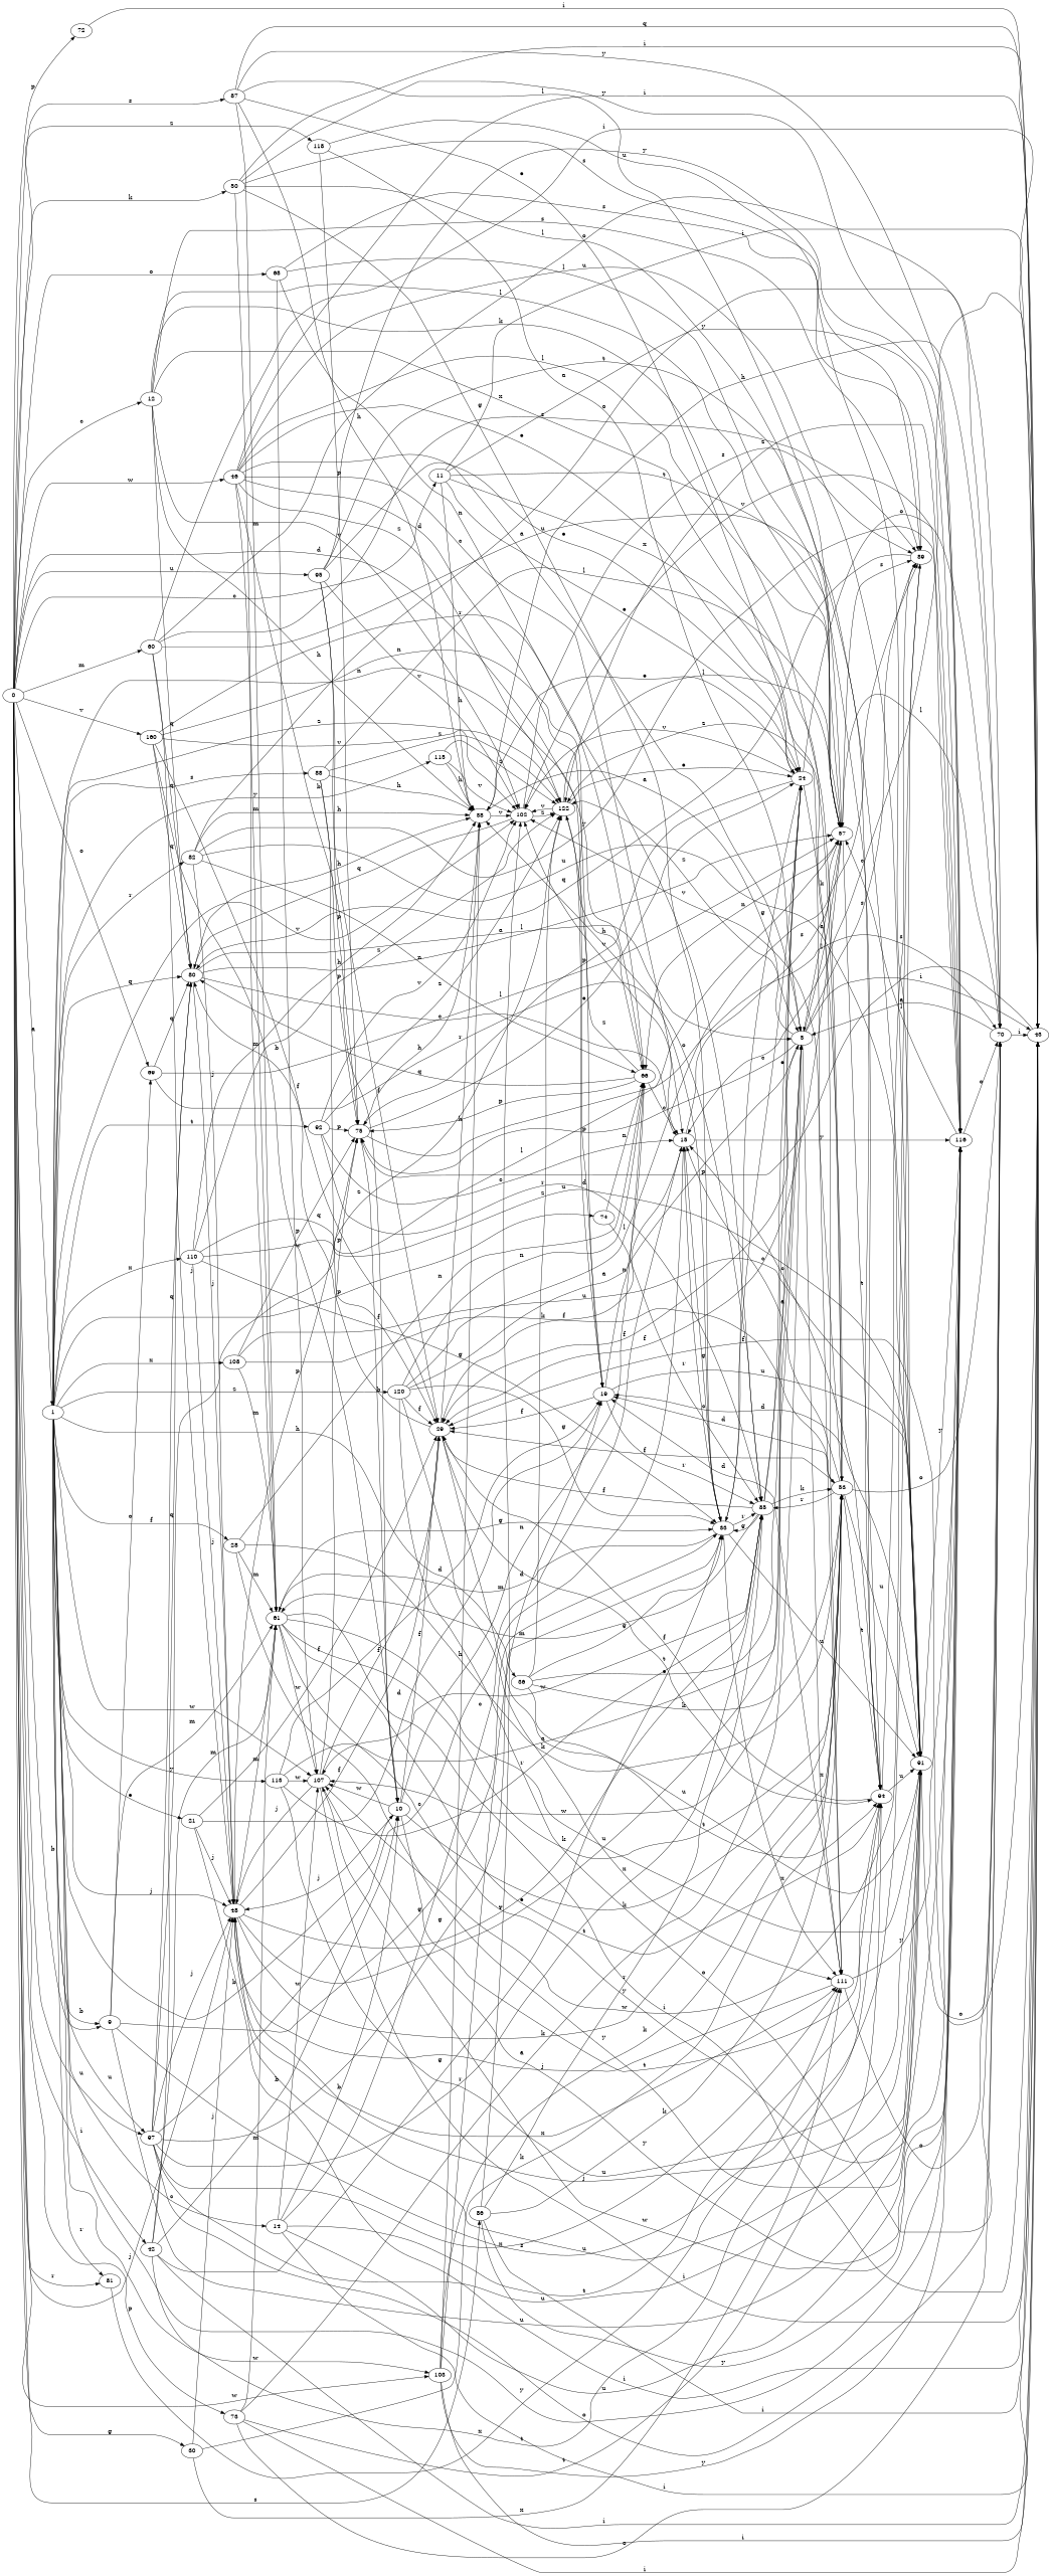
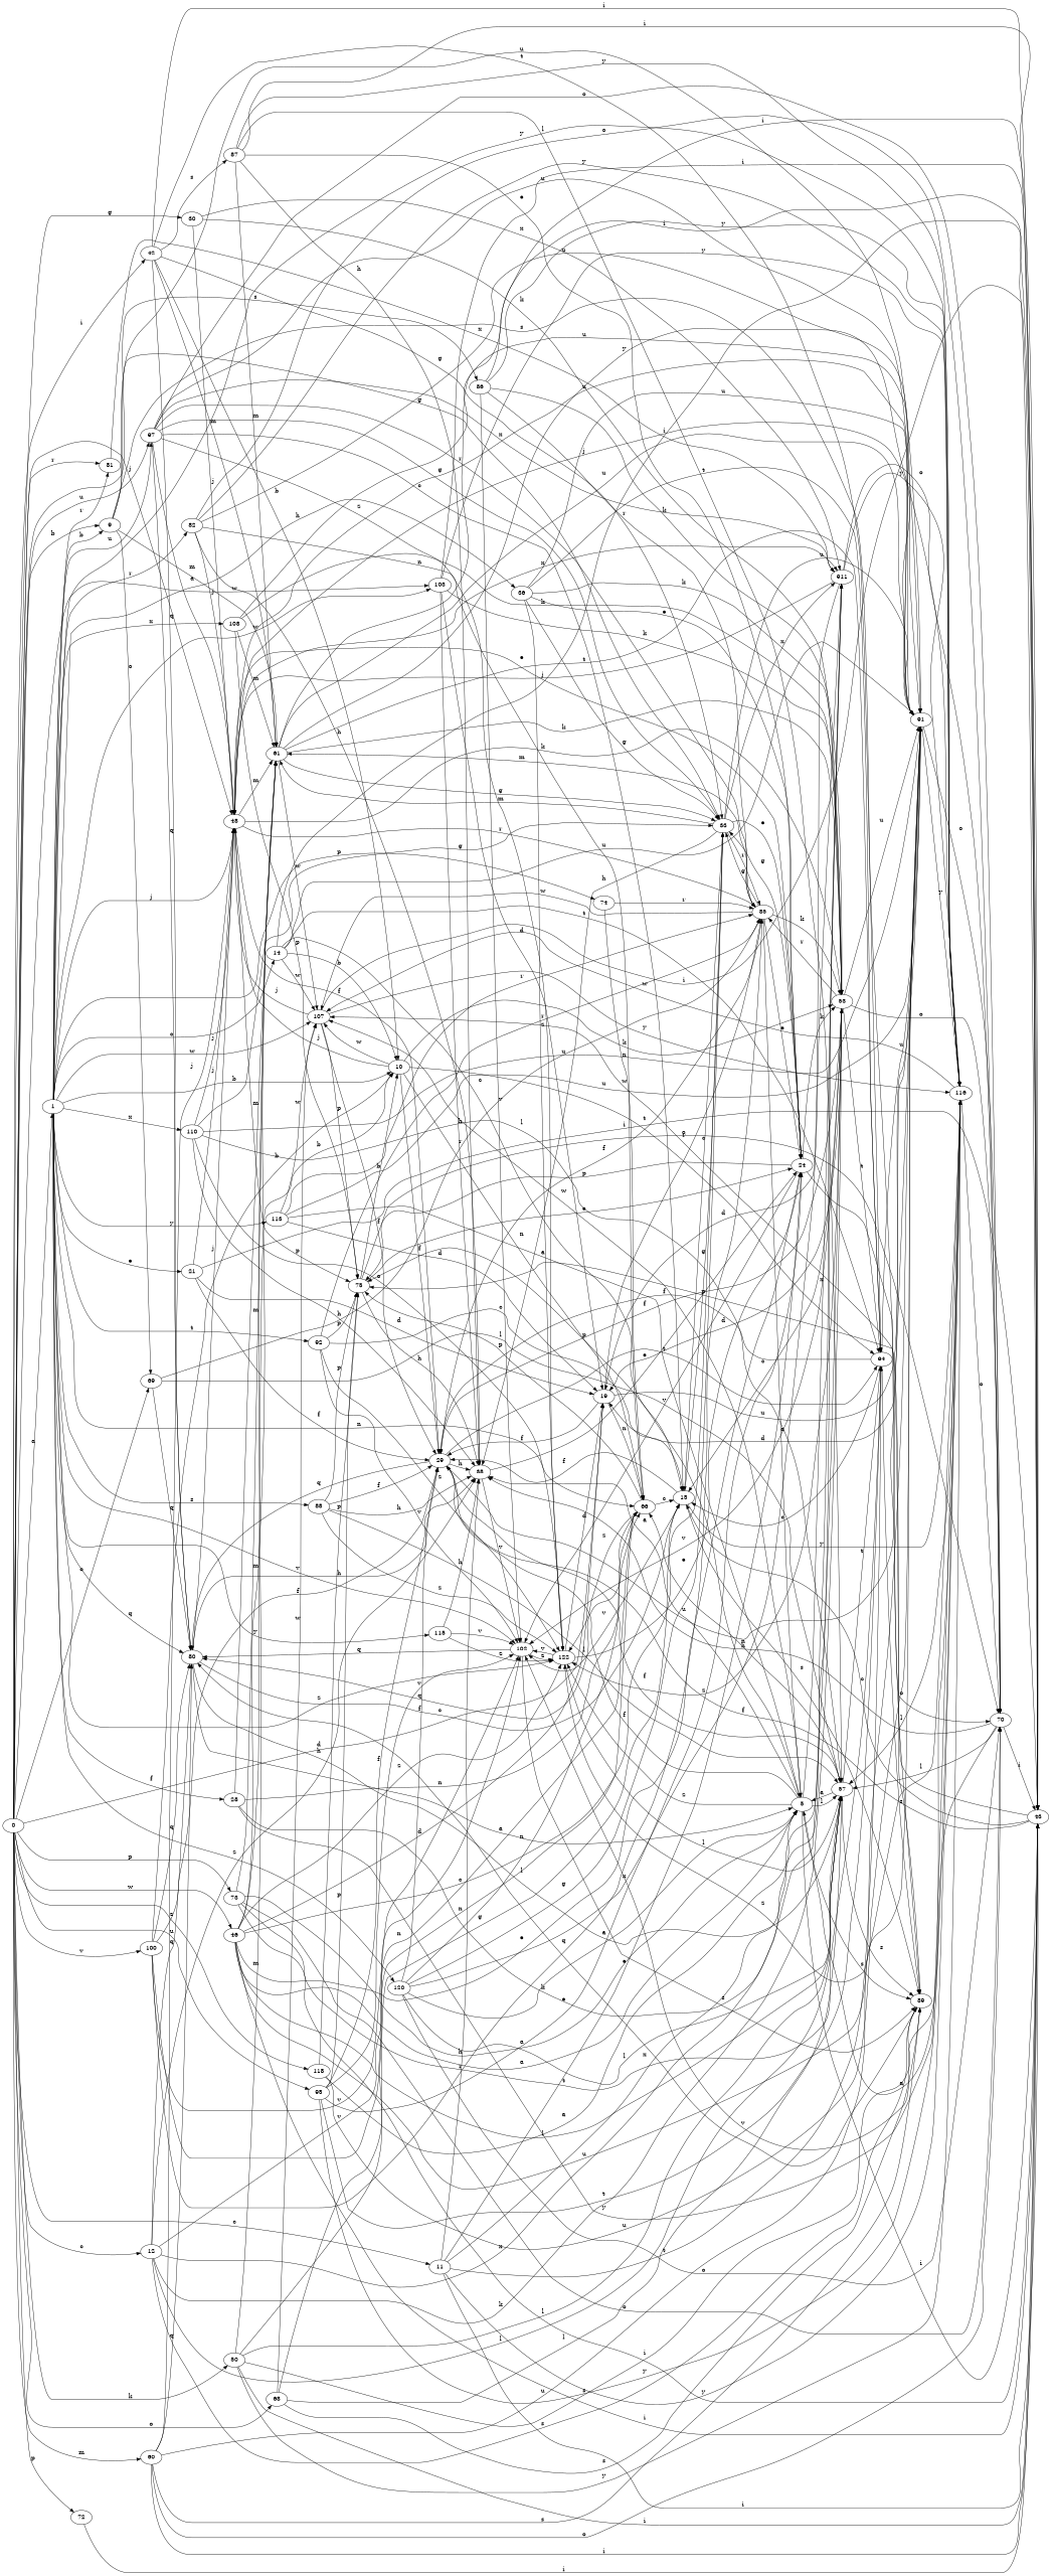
  strict digraph {
    rankdir=LR
    0
    1
    9
    11
    12
    19
    30
    42
    46
    48
    50
    60
    68
    69
    72
    73
    81
    86
    87
    95
    97
-   100 [label=160]
+   100
    103
    118
    10
    14
    21
    28
    36
    66
    74
    80
    82
    88
    92
    102
    107
    108
    110
    113
    115
    116
    120
    122
    89
    33
    61
    n48 [label=91]
    43
-   111
+   111 [label=911]
    94
    24
    38
    57
    53
    29
    85
    5
    15
    75
    70
    0 -> 1 [label=a]
    0 -> 9 [label=b]
    0 -> 11 [label=c]
    0 -> 12 [label=c]
    0 -> 19 [label=d]
    0 -> 30 [label=g]
    0 -> 42 [label=i]
    0 -> 46 [label=w]
    0 -> 48 [label=j]
    0 -> 50 [label=k]
    0 -> 60 [label=m]
    0 -> 68 [label=o]
    0 -> 69 [label=o]
    0 -> 72 [label=p]
    0 -> 73 [label=p]
    0 -> 81 [label=r]
    0 -> 86 [label=s]
-   0 -> 87 [label=s]
+   42 -> 87 [label=s]
    0 -> 95 [label=u]
    0 -> 97 [label=u]
    0 -> 100 [label=v]
    0 -> 103 [label=w]
    0 -> 118 [label=z]
    1 -> 9 [label=b]
    1 -> 48 [label=j]
    1 -> 81 [label=r]
    1 -> 97 [label=u]
    1 -> 103 [label=w]
    1 -> 10 [label=b]
    1 -> 14 [label=c]
    1 -> 21 [label=e]
    1 -> 28 [label=f]
    1 -> 36 [label=h]
    1 -> 66 [label=n]
    1 -> 74 [label=p]
    1 -> 80 [label=q]
    1 -> 82 [label=r]
    1 -> 88 [label=s]
    1 -> 92 [label=t]
    1 -> 102 [label=v]
    1 -> 107 [label=w]
    1 -> 108 [label=x]
    1 -> 110 [label=x]
    1 -> 113 [label=y]
    1 -> 115 [label=y]
    1 -> 116 [label=y]
    1 -> 120 [label=z]
    1 -> 122 [label=z]
    9 -> 69 [label=o]
    9 -> 89 [label=s]
    9 -> 33 [label=g]
    9 -> 61 [label=m]
    9 -> n48 [label=u]
    11 -> 116 [label=y]
    11 -> 43 [label=i]
    11 -> 111 [label=x]
    11 -> 94 [label=t]
    11 -> 24 [label=e]
    11 -> 38 [label=h]
    12 -> 80 [label=q]
    12 -> 102 [label=v]
    12 -> 89 [label=s]
    12 -> 111 [label=x]
    12 -> 38 [label=h]
    12 -> 57 [label=l]
    12 -> 53 [label=k]
    19 -> 66 [label=n]
    19 -> n48 [label=u]
    19 -> 29 [label=f]
    19 -> 85 [label=r]
    30 -> 48 [label=j]
    30 -> 111 [label=x]
    30 -> 53 [label=k]
    42 -> 10 [label=b]
    42 -> 80 [label=q]
    42 -> 33 [label=g]
    42 -> 61 [label=m]
    42 -> 43 [label=i]
    42 -> 94 [label=t]
    46 -> 19 [label=d]
    46 -> 10 [label=b]
    46 -> 122 [label=z]
    46 -> 61 [label=m]
    46 -> n48 [label=u]
    46 -> 43 [label=i]
    46 -> 24 [label=e]
    46 -> 57 [label=l]
    46 -> 5 [label=a]
    46 -> 15 [label=c]
    48 -> 61 [label=m]
    48 -> n48 [label=u]
    48 -> 111 [label=x]
    48 -> 24 [label=e]
    48 -> 53 [label=k]
    48 -> 29 [label=f]
    48 -> 85 [label=r]
    48 -> 75 [label=p]
    50 -> 116 [label=y]
    50 -> 89 [label=s]
    50 -> 33 [label=g]
    50 -> 61 [label=m]
    50 -> 43 [label=i]
    50 -> 57 [label=l]
    60 -> 48 [label=j]
    60 -> 80 [label=q]
    60 -> 89 [label=s]
    60 -> n48 [label=u]
    60 -> 43 [label=i]
    60 -> 70 [label=o]
    68 -> 66 [label=n]
    68 -> 107 [label=w]
    68 -> 89 [label=s]
    68 -> 57 [label=l]
    69 -> 80 [label=q]
    69 -> 57 [label=l]
    69 -> 85 [label=r]
    72 -> 43 [label=i]
    73 -> 61 [label=m]
    73 -> 43 [label=i]
    73 -> 94 [label=t]
    73 -> 5 [label=a]
    73 -> 70 [label=o]
    81 -> 111 [label=x]
    86 -> 102 [label=v]
    86 -> 116 [label=y]
    86 -> 43 [label=i]
    86 -> 53 [label=k]
    86 -> 85 [label=r]
    87 -> 116 [label=y]
    87 -> 61 [label=m]
-   87 -> 43 [label=q]
+   87 -> 43 [label=i]
    87 -> 24 [label=e]
    87 -> 38 [label=h]
    87 -> 57 [label=l]
    95 -> 102 [label=v]
    95 -> 116 [label=y]
    95 -> 94 [label=t]
    95 -> 24 [label=e]
    95 -> 29 [label=f]
    95 -> 75 [label=p]
-   97 -> 48 [label=j]
+   97 -> 48 [label=a]
    97 -> 80 [label=q]
    97 -> 122 [label=z]
    97 -> 33 [label=g]
    97 -> n48 [label=u]
    97 -> 111 [label=x]
    97 -> 85 [label=r]
    97 -> 15 [label=c]
    97 -> 70 [label=o]
    100 -> 10 [label=b]
    100 -> 66 [label=n]
    100 -> 80 [label=q]
    100 -> 102 [label=v]
    100 -> 29 [label=f]
    100 -> 85 [label=r]
    103 -> 19 [label=d]
    103 -> 116 [label=y]
    103 -> 43 [label=i]
    103 -> 38 [label=h]
    103 -> 53 [label=k]
    118 -> n48 [label=u]
    118 -> 5 [label=a]
    118 -> 75 [label=p]
    10 -> 48 [label=j]
    10 -> 66 [label=n]
    10 -> 107 [label=w]
    10 -> 94 [label=t]
    10 -> 53 [label=k]
    10 -> 29 [label=f]
    14 -> 10 [label=b]
    14 -> 107 [label=w]
    14 -> n48 [label=u]
    14 -> 43 [label=i]
    14 -> 94 [label=t]
    14 -> 15 [label=c]
    21 -> 19 [label=d]
    21 -> 48 [label=j]
    21 -> 43 [label=i]
    21 -> 29 [label=f]
    28 -> 66 [label=n]
    28 -> 116 [label=y]
    28 -> 61 [label=m]
    28 -> 53 [label=k]
    36 -> 122 [label=z]
    36 -> 33 [label=g]
+   36 -> n48 [label=u]
    36 -> 94 [label=t]
    36 -> 24 [label=e]
    36 -> 53 [label=k]
    66 -> 80 [label=q]
    66 -> 122 [label=z]
    66 -> 15 [label=c]
    66 -> 75 [label=p]
    74 -> 66 [label=n]
    74 -> 85 [label=r]
    80 -> 48 [label=j]
    80 -> 38 [label=h]
    80 -> 57 [label=l]
    80 -> 5 [label=a]
    80 -> 15 [label=c]
    82 -> 48 [label=j]
    82 -> 66 [label=n]
    82 -> 116 [label=y]
    82 -> n48 [label=u]
    82 -> 38 [label=h]
    82 -> 70 [label=o]
    88 -> 122 [label=z]
    88 -> 38 [label=h]
    88 -> 57 [label=l]
    88 -> 29 [label=f]
    88 -> 75 [label=p]
    92 -> 102 [label=v]
    92 -> 122 [label=z]
    92 -> 85 [label=r]
    92 -> 15 [label=c]
    92 -> 75 [label=p]
    102 -> 80 [label=q]
    102 -> 122 [label=z]
    102 -> 89 [label=s]
    107 -> 48 [label=j]
    107 -> 116 [label=y]
    107 -> 43 [label=i]
    107 -> 29 [label=f]
    107 -> 75 [label=p]
    108 -> 61 [label=m]
    108 -> n48 [label=u]
    108 -> 53 [label=k]
    108 -> 75 [label=p]
    110 -> 48 [label=j]
-   110 -> 122 [label=z]
+   110 -> 122 [label=o]
    110 -> 33 [label=g]
    110 -> n48 [label=u]
    110 -> 38 [label=h]
    110 -> 57 [label=l]
    113 -> 19 [label=d]
    113 -> 107 [label=w]
    113 -> n48 [label=u]
    113 -> 85 [label=r]
    113 -> 5 [label=a]
    115 -> 102 [label=v]
    115 -> 122 [label=z]
    115 -> 38 [label=h]
    116 -> 102 [label=v]
    116 -> 107 [label=w]
    116 -> 122 [label=z]
    116 -> 57 [label=l]
    116 -> 70 [label=o]
    120 -> 66 [label=n]
    120 -> 33 [label=g]
    120 -> 111 [label=x]
    120 -> 57 [label=l]
    120 -> 29 [label=f]
    120 -> 5 [label=a]
    120 -> 70 [label=o]
    122 -> 19 [label=d]
    122 -> 102 [label=v]
    122 -> 24 [label=e]
    122 -> 57 [label=l]
    89 -> 80 [label=q]
    89 -> 107 [label=w]
    33 -> 61 [label=m]
    33 -> n48 [label=u]
    33 -> 111 [label=x]
-   33 -> 24 [label=c]
+   33 -> 24 [label=e]
    33 -> 38 [label=h]
    33 -> 85 [label=r]
    33 -> 15 [label=c]
    61 -> 107 [label=w]
    61 -> 116 [label=y]
    61 -> 33 [label=g]
    61 -> n48 [label=u]
    61 -> 43 [label=i]
    61 -> 94 [label=t]
    61 -> 53 [label=k]
    n48 -> 19 [label=d]
    n48 -> 48 [label=j]
    n48 -> 116 [label=y]
    n48 -> 70 [label=o]
    43 -> 29 [label=f]
    43 -> 15 [label=c]
    43 -> 75 [label=p]
    111 -> 19 [label=d]
    111 -> 48 [label=j]
    111 -> 116 [label=y]
    111 -> 70 [label=o]
    94 -> 89 [label=s]
    94 -> n48 [label=u]
    94 -> 29 [label=f]
    94 -> 15 [label=c]
    24 -> 102 [label=v]
    24 -> 33 [label=g]
    24 -> 53 [label=k]
    24 -> 75 [label=p]
    24 -> 70 [label=o]
    38 -> 102 [label=v]
    38 -> 24 [label=e]
-   38 -> 5 [label=a]
+   5 -> 38 [label=a]
    57 -> 66 [label=n]
    57 -> 89 [label=s]
    57 -> 94 [label=t]
    57 -> 29 [label=f]
    57 -> 5 [label=a]
    53 -> 19 [label=d]
    53 -> 102 [label=v]
    53 -> 122 [label=z]
    53 -> n48 [label=u]
    53 -> 94 [label=t]
    53 -> 29 [label=f]
    53 -> 85 [label=r]
    53 -> 15 [label=c]
    53 -> 70 [label=o]
    29 -> 80 [label=q]
    29 -> n48 [label=u]
    29 -> 94 [label=t]
    29 -> 38 [label=h]
    85 -> 107 [label=w]
    85 -> 33 [label=g]
    85 -> 61 [label=m]
    85 -> 24 [label=e]
    85 -> 53 [label=k]
    85 -> 29 [label=f]
    85 -> 5 [label=a]
    5 -> 107 [label=w]
    5 -> 122 [label=z]
    5 -> 89 [label=s]
    5 -> 43 [label=i]
    5 -> 111 [label=x]
    5 -> 57 [label=l]
    5 -> 29 [label=f]
    5 -> 75 [label=p]
    15 -> 102 [label=v]
    15 -> 116 [label=y]
    15 -> 89 [label=s]
    15 -> 33 [label=g]
    15 -> 29 [label=f]
    75 -> 10 [label=b]
    75 -> 24 [label=e]
    75 -> 38 [label=h]
    75 -> 70 [label=o]
    70 -> 43 [label=i]
    70 -> 38 [label=h]
    70 -> 57 [label=l]
    70 -> 5 [label=a]
  }
